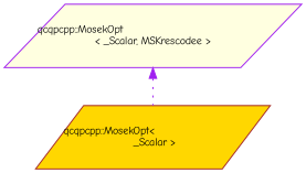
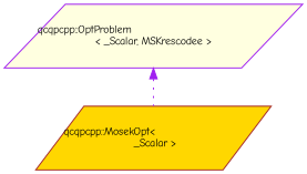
  digraph {
    rankdir=TB
    fontname="Comic Neue"
    node [fontname="Comic Neue" fontsize=10 shape=parallelogram style=filled]
-   n1 [color=purple fillcolor=lightyellow height=0.2 label="qcqpcpp::MosekOpt\l\< _Scalar, MSKrescodee \>" width=0.4]
+   n1 [color=purple fillcolor=lightyellow height=0.2 label="qcqpcpp::OptProblem\l\< _Scalar, MSKrescodee \>" width=0.4]
    n2 [color=brown fillcolor=gold height=0.2 label="qcqpcpp::MosekOpt\<\l _Scalar \>" width=0.4]
    n1 -> n2 [color=purple dir=back fontname="Comic Neue" fontsize=10 labelfontname=Helvetica labelfontsize=10 style=dotted]
  }
